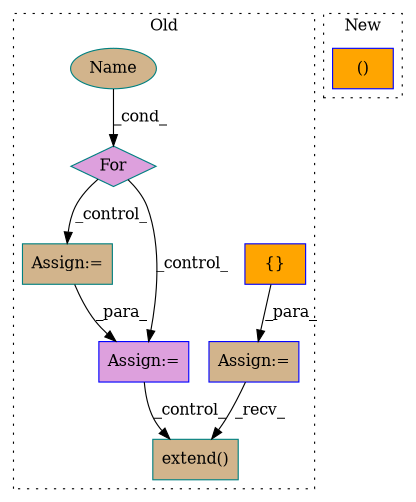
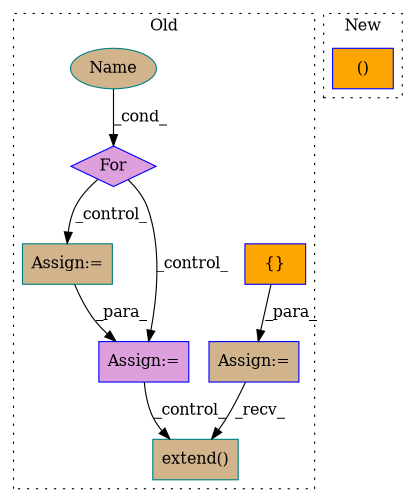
  digraph {
    node [a=68 color=teal fillcolor=tan l=3 shape=box style=filled]
    n1 [a=75 l="12,1" label="extend()" s="1383,1444"]
    n2 [a=59 color=blue fillcolor=orange l="2,1" label="{}" s="834,834"]
    n3 [color=blue label="Assign:=" s=831]
    n4 [a=87 l=1 label=Name s=868 shape=ellipse]
-   n5 [a=107 fillcolor=plum l="4,6" label=For s="864,1015" shape=diamond]
+   n5 [a=107 color=blue fillcolor=plum l="4,6" label=For s="864,1015" shape=diamond]
    n6 [label="Assign:=" s=1027]
    n7 [color=blue fillcolor=plum label="Assign:=" s=1104]
    n8 [a=54 color=blue fillcolor=orange l=8 label="()" s=2871]
    subgraph cluster_1 {
      label=Old
      style=dotted
      n1
      n2
      n3
      n4
      n5
      n6
      n7
    }
    subgraph cluster_2 {
      label=New
      style=dotted
      n8
    }
    n2 -> n3 [label=_para_]
    n3 -> n1 [label=_recv_]
    n4 -> n5 [label=_cond_]
    n5 -> n6 [label=_control_]
    n5 -> n7 [label=_control_]
    n6 -> n7 [label=_para_]
    n7 -> n1 [label=_control_]
  }
